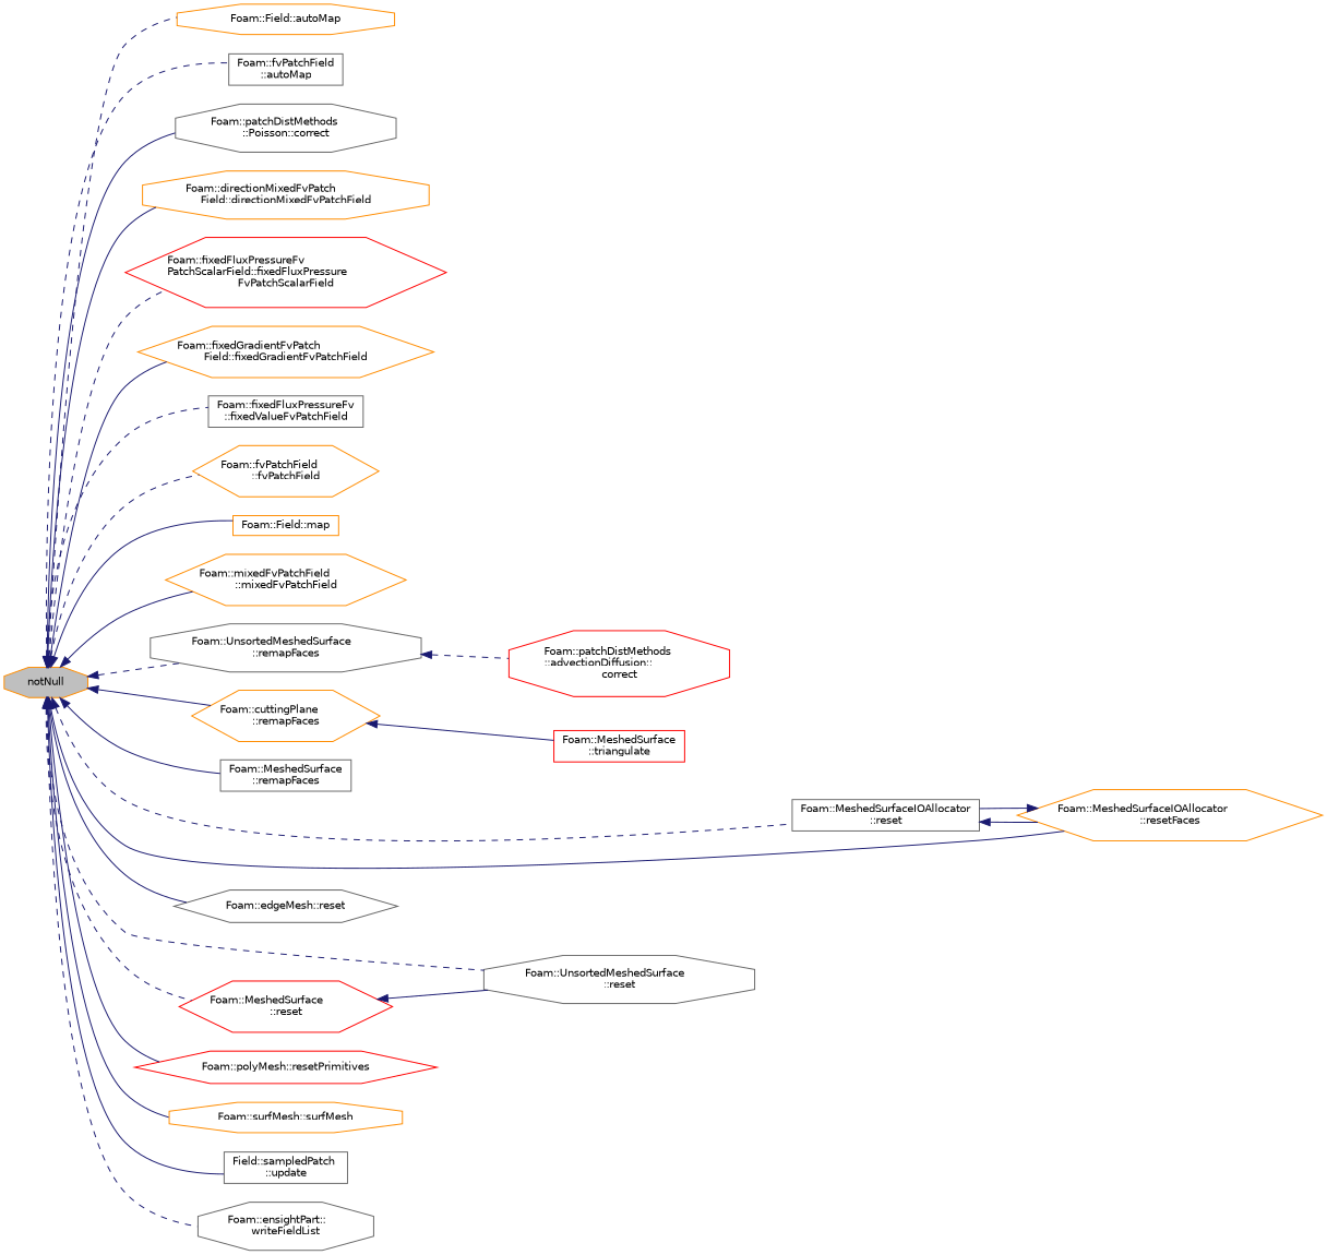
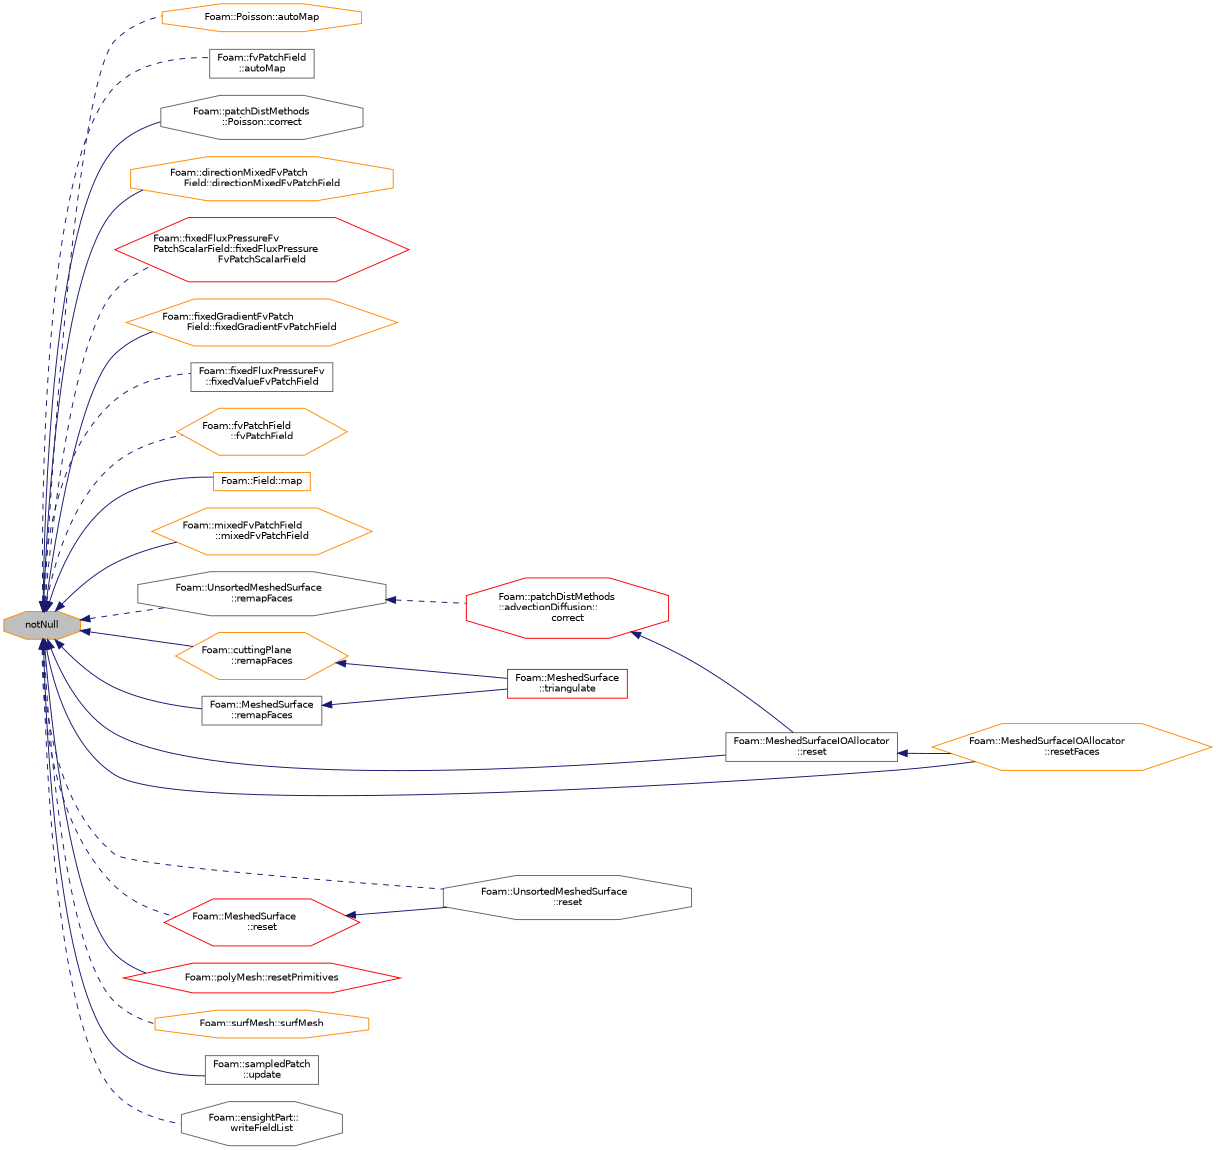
  digraph {
    rankdir=LR
    node [color=darkorange fontname=Helvetica fontsize=10 shape=octagon]
    edge [color=midnightblue dir=back fontname=Helvetica fontsize=10 labelfontname=Helvetica labelfontsize=10 style=solid]
    n1 [fillcolor=grey75 fontcolor=black height=0.2 label=notNull style=filled width=0.4]
-   n2 [height=0.2 label="Foam::Field::autoMap" width=0.4]
+   n2 [height=0.2 label="Foam::Poisson::autoMap" width=0.4]
    n3 [color=gray40 height=0.2 label="Foam::fvPatchField\l::autoMap" shape=box width=0.4]
    n4 [color=gray40 height=0.2 label="Foam::patchDistMethods\l::Poisson::correct" width=0.4]
    n5 [height=0.2 label="Foam::directionMixedFvPatch\lField::directionMixedFvPatchField" width=0.4]
    n6 [color=red height=0.2 label="Foam::fixedFluxPressureFv\lPatchScalarField::fixedFluxPressure\lFvPatchScalarField" shape=hexagon width=0.4]
    n7 [height=0.2 label="Foam::fixedGradientFvPatch\lField::fixedGradientFvPatchField" shape=hexagon width=0.4]
    n8 [color=gray40 height=0.2 label="Foam::fixedFluxPressureFv\l::fixedValueFvPatchField" shape=box width=0.4]
    n9 [height=0.2 label="Foam::fvPatchField\l::fvPatchField" shape=hexagon width=0.4]
    n10 [height=0.2 label="Foam::Field::map" shape=box width=0.4]
    n11 [height=0.2 label="Foam::mixedFvPatchField\l::mixedFvPatchField" shape=hexagon width=0.4]
    n12 [color=gray40 height=0.2 label="Foam::UnsortedMeshedSurface\l::remapFaces" width=0.4]
    n13 [height=0.2 label="Foam::cuttingPlane\l::remapFaces" shape=hexagon width=0.4]
    n14 [color=gray40 height=0.2 label="Foam::MeshedSurface\l::remapFaces" shape=box width=0.4]
    n15 [color=gray40 height=0.2 label="Foam::MeshedSurfaceIOAllocator\l::reset" shape=box width=0.4]
    n16 [height=0.2 label="Foam::MeshedSurfaceIOAllocator\l::resetFaces" shape=hexagon width=0.4]
-   n17 [color=gray40 height=0.2 label="Foam::edgeMesh::reset" shape=hexagon width=0.4]
    n18 [color=gray40 height=0.2 label="Foam::UnsortedMeshedSurface\l::reset" width=0.4]
    n19 [color=red height=0.2 label="Foam::MeshedSurface\l::reset" shape=hexagon width=0.4]
    n20 [color=red height=0.2 label="Foam::polyMesh::resetPrimitives" shape=hexagon width=0.4]
    n21 [height=0.2 label="Foam::surfMesh::surfMesh" width=0.4]
-   n22 [color=gray40 height=0.2 label="Field::sampledPatch\l::update" shape=box width=0.4]
+   n22 [color=gray40 height=0.2 label="Foam::sampledPatch\l::update" shape=box width=0.4]
    n23 [color=gray40 height=0.2 label="Foam::ensightPart::\lwriteFieldList" width=0.4]
    n24 [color=red height=0.2 label="Foam::patchDistMethods\l::advectionDiffusion::\lcorrect" width=0.4]
    n25 [color=red height=0.2 label="Foam::MeshedSurface\l::triangulate" shape=box width=0.4]
    n1 -> n2 [style=dashed]
    n1 -> n3 [style=dashed]
    n1 -> n4
    n1 -> n5
    n1 -> n6 [style=dashed]
    n1 -> n7
    n1 -> n8 [style=dashed]
    n1 -> n9 [style=dashed]
    n1 -> n10
    n1 -> n11
    n1 -> n12 [style=dashed]
    n1 -> n13
    n1 -> n14
-   n1 -> n15 [style=dashed]
+   n1 -> n15
    n1 -> n16
-   n1 -> n17
    n1 -> n18 [style=dashed]
    n1 -> n19 [style=dashed]
    n1 -> n20
-   n1 -> n21
+   n1 -> n21 [style=dashed]
    n1 -> n22
    n1 -> n23 [style=dashed]
    n12 -> n24 [style=dashed]
    n13 -> n25
+   n14 -> n25
    n15 -> n16
-   n16 -> n15
+   n24 -> n15
    n19 -> n18
  }
